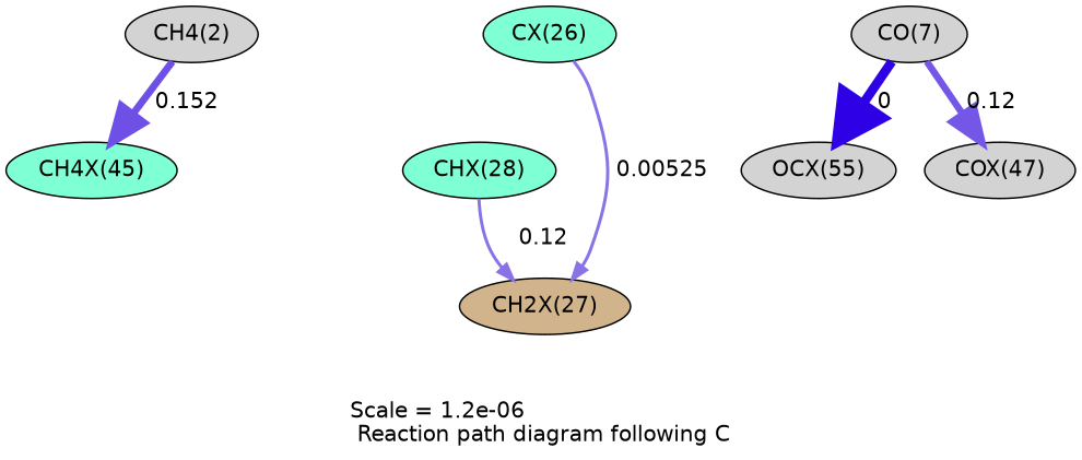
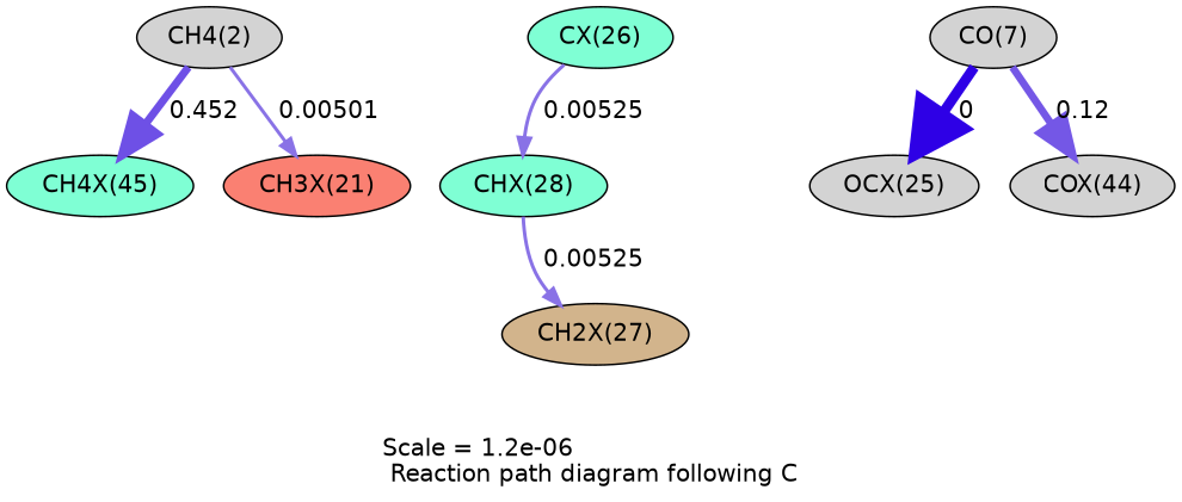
  digraph {
    fontname=Helvetica
    label="Scale = 1.2e-06\l Reaction path diagram following C"
    node [fillcolor=lightgrey fontname=Helvetica style=filled]
    edge [arrowsize=1.02 color="0.7, 0.505, 0.9" fontname=Helvetica penwidth=2.04]
    n1 [label="CH4(2)"]
    n2 [fillcolor=aquamarine label="CH4X(45)"]
+   n3 [fillcolor=salmon label="CH3X(21)"]
    n4 [fillcolor=aquamarine label="CHX(28)"]
    n5 [fillcolor=tan label="CH2X(27)"]
    n6 [fillcolor=aquamarine label="CX(26)"]
    n7 [label="CO(7)"]
-   n8 [label="OCX(55)"]
-   n9 [label="COX(47)"]
-   n1 -> n2 [arrowsize=2.29 color="0.7, 0.652, 0.9" label=" 0.152" penwidth=4.58]
-   n4 -> n5 [label=" 0.12"]
-   n6 -> n5 [label=" 0.00525"]
+   n8 [label="OCX(25)"]
+   n9 [label="COX(44)"]
+   n1 -> n2 [arrowsize=2.29 color="0.7, 0.652, 0.9" label=" 0.452" penwidth=4.58]
+   n1 -> n3 [arrowsize=1 label=" 0.00501" penwidth=2]
+   n4 -> n5 [label=" 0.00525"]
+   n6 -> n4 [label=" 0.00525"]
    n7 -> n8 [arrowsize=3 color="0.7, 1.5, 0.9" label=" 0" penwidth=6]
    n7 -> n9 [arrowsize=2.2 color="0.7, 0.62, 0.9" label=" 0.12" penwidth=4.4]
  }
